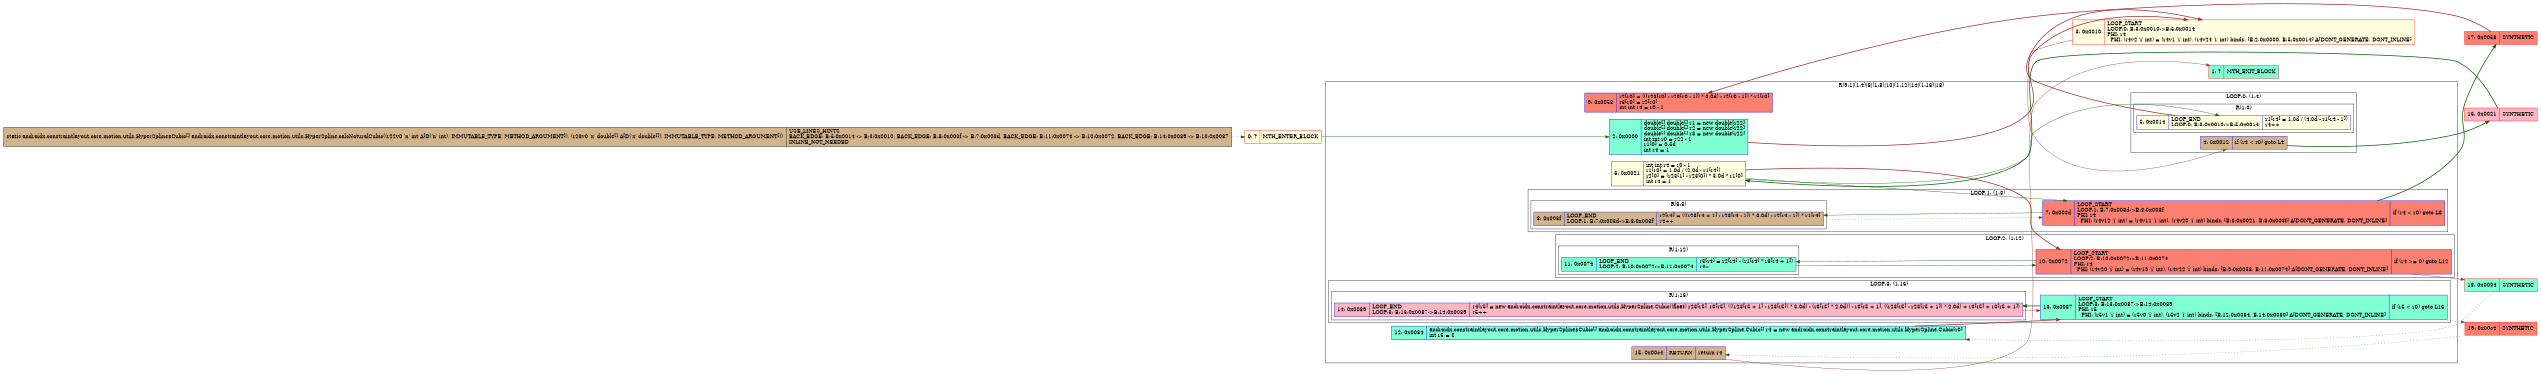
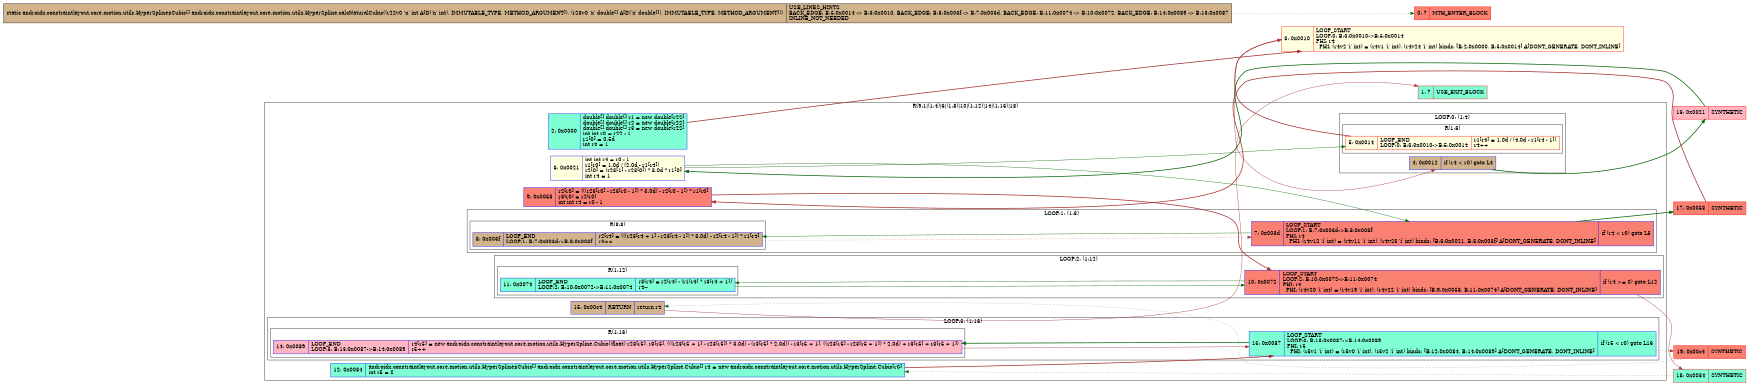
  digraph {
    rankdir=LR
    node [color=blue fillcolor=aquamarine shape=record style=filled]
    edge [color=darkgreen style=solid]
-   n1 [fillcolor=lightyellow label="{5\:\ 0x0014|LOOP_END\lLOOP:0: B:3:0x0010\-\>B:5:0x0014\l|r1[r4] = 1.0d \/ (4.0d \- r1[r4 \- 1])\lr4++\l}"]
+   n1 [color=red fillcolor=lightyellow label="{5\:\ 0x0014|LOOP_END\lLOOP:0: B:3:0x0010\-\>B:5:0x0014\l|r1[r4] = 1.0d \/ (4.0d \- r1[r4 \- 1])\lr4++\l}"]
    n2 [fillcolor=tan label="{4\:\ 0x0012|if (r4 \< r0) goto L4\l}"]
    n3 [fillcolor=tan label="{8\:\ 0x003f|LOOP_END\lLOOP:1: B:7:0x003d\-\>B:8:0x003f\l|r2[r4] = (((r23[r4 + 1] \- r23[r4 \- 1]) * 3.0d) \- r2[r4 \- 1]) * r1[r4]\lr4++\l}"]
    n4 [fillcolor=salmon label="{7\:\ 0x003d|LOOP_START\lLOOP:1: B:7:0x003d\-\>B:8:0x003f\lPHI: r4 \l  PHI: (r4v12 'i' int) = (r4v11 'i' int), (r4v23 'i' int) binds: [B:6:0x0021, B:8:0x003f] A[DONT_GENERATE, DONT_INLINE]\l|if (r4 \< r0) goto L8\l}"]
    n5 [label="{11\:\ 0x0074|LOOP_END\lLOOP:2: B:10:0x0072\-\>B:11:0x0074\l|r3[r4] = r2[r4] \- (r1[r4] * r3[r4 + 1])\lr4\-\-\l}"]
    n6 [fillcolor=salmon label="{10\:\ 0x0072|LOOP_START\lLOOP:2: B:10:0x0072\-\>B:11:0x0074\lPHI: r4 \l  PHI: (r4v20 'i' int) = (r4v19 'i' int), (r4v22 'i' int) binds: [B:9:0x0058, B:11:0x0074] A[DONT_GENERATE, DONT_INLINE]\l|if (r4 \>= 0) goto L12\l}"]
    n7 [fillcolor=lightpink label="{14\:\ 0x0089|LOOP_END\lLOOP:3: B:13:0x0087\-\>B:14:0x0089\l|r4[r5] = new androidx.constraintlayout.core.motion.utils.HyperSpline.Cubic((float) r23[r5], r3[r5], (((r23[r5 + 1] \- r23[r5]) * 3.0d) \- (r3[r5] * 2.0d)) \- r3[r5 + 1], ((r23[r5] \- r23[r5 + 1]) * 2.0d) + r3[r5] + r3[r5 + 1])\lr5++\l}"]
    n8 [label="{13\:\ 0x0087|LOOP_START\lLOOP:3: B:13:0x0087\-\>B:14:0x0089\lPHI: r5 \l  PHI: (r5v1 'i' int) = (r5v0 'i' int), (r5v2 'i' int) binds: [B:12:0x0084, B:14:0x0089] A[DONT_GENERATE, DONT_INLINE]\l|if (r5 \< r0) goto L16\l}"]
    n9 [label="{2\:\ 0x0000|double[] double[] r1 = new double[r22]\ldouble[] double[] r2 = new double[r22]\ldouble[] double[] r3 = new double[r22]\lint int r0 = r22 \- 1\lr1[0] = 0.5d\lint r4 = 1\l}"]
    n10 [fillcolor=lightyellow label="{6\:\ 0x0021|int int r4 = r0 \- 1\lr1[r0] = 1.0d \/ (2.0d \- r1[r4])\lr2[0] = (r23[1] \- r23[0]) * 3.0d * r1[0]\lint r4 = 1\l}"]
    n11 [fillcolor=salmon label="{9\:\ 0x0058|r2[r0] = (((r23[r0] \- r23[r0 \- 1]) * 3.0d) \- r2[r0 \- 1]) * r1[r0]\lr3[r0] = r2[r0]\lint int r4 = r0 \- 1\l}"]
    n12 [label="{12\:\ 0x0084|androidx.constraintlayout.core.motion.utils.HyperSpline$Cubic[] androidx.constraintlayout.core.motion.utils.HyperSpline.Cubic[] r4 = new androidx.constraintlayout.core.motion.utils.HyperSpline.Cubic[r0]\lint r5 = 0\l}"]
    n13 [fillcolor=tan label="{15\:\ 0x00c4|RETURN\l|return r4\l}"]
    n14 [color=red fillcolor=lightyellow label="{3\:\ 0x0010|LOOP_START\lLOOP:0: B:3:0x0010\-\>B:5:0x0014\lPHI: r4 \l  PHI: (r4v2 'i' int) = (r4v1 'i' int), (r4v24 'i' int) binds: [B:2:0x0000, B:5:0x0014] A[DONT_GENERATE, DONT_INLINE]\l}"]
    n15 [color=red fillcolor=lightpink label="{16\:\ 0x0021|SYNTHETIC\l}"]
    n16 [color=red fillcolor=salmon label="{17\:\ 0x0058|SYNTHETIC\l}"]
    n17 [color=red label="{18\:\ 0x0084|SYNTHETIC\l}"]
    n18 [color=red fillcolor=salmon label="{19\:\ 0x00c4|SYNTHETIC\l}"]
-   n19 [color=red label="{1\:\ ?|MTH_EXIT_BLOCK\l}"]
-   n20 [color=red fillcolor=lightyellow label="{0\:\ ?|MTH_ENTER_BLOCK\l}"]
+   n19 [color=red label="{1\:\ ?|USE_EXIT_BLOCK\l}"]
+   n20 [color=red fillcolor=salmon label="{0\:\ ?|MTH_ENTER_BLOCK\l}"]
    n21 [fillcolor=tan label="{static androidx.constraintlayout.core.motion.utils.HyperSpline$Cubic[] androidx.constraintlayout.core.motion.utils.HyperSpline.calcNaturalCubic((r22v0 'n' int A[D('n' int), IMMUTABLE_TYPE, METHOD_ARGUMENT]), (r23v0 'x' double[] A[D('x' double[]), IMMUTABLE_TYPE, METHOD_ARGUMENT]))  | USE_LINES_HINTS\lBACK_EDGE: B:5:0x0014 \-\> B:3:0x0010, BACK_EDGE: B:8:0x003f \-\> B:7:0x003d, BACK_EDGE: B:11:0x0074 \-\> B:10:0x0072, BACK_EDGE: B:14:0x0089 \-\> B:13:0x0087\lINLINE_NOT_NEEDED\l}" color=""]
    subgraph cluster_1 {
      label="R(9:1|(1:4)|6|(1:8)|10|(1:12)|14|(1:16)|18)"
      n9
      n10
      n11
      n12
      n13
      subgraph cluster_2 {
        label="LOOP:0: (1:4)"
        n2
        subgraph cluster_3 {
          label="R(1:6)"
          n1
        }
      }
      subgraph cluster_4 {
        label="LOOP:1: (1:8)"
        n4
        subgraph cluster_5 {
          label="R(8:8)"
          n3
        }
      }
      subgraph cluster_6 {
        label="LOOP:2: (1:12)"
        n6
        subgraph cluster_7 {
          label="R(1:12)"
          n5
        }
      }
      subgraph cluster_8 {
        label="LOOP:3: (1:16)"
        n8
        subgraph cluster_9 {
          label="R(1:16)"
          n7
        }
      }
    }
    n1 -> n14 [color=brown style=bold]
    n2 -> n15 [style=bold]
    n3 -> n4 [color=brown style=dotted]
    n4 -> n3
    n4 -> n16 [style=bold]
    n5 -> n6
    n6 -> n5
    n6 -> n17 [color=brown]
    n7 -> n8 [color=brown]
    n8 -> n7 [style=bold]
    n8 -> n18 [color=brown style=dotted]
    n9 -> n14 [color=brown style=bold]
    n10 -> n1
    n10 -> n4
-   n10 -> n6 [color=brown style=bold]
+   n11 -> n6 [color=brown style=bold]
    n12 -> n8 [color=brown style=bold]
    n13 -> n19 [color=brown]
    n14 -> n2 [color=brown]
    n15 -> n10 [style=bold]
    n16 -> n11 [color=brown style=bold]
    n17 -> n12 [style=dotted]
    n18 -> n13 [style=dotted]
-   n20 -> n9
    n21 -> n20 [style=dotted]
  }
